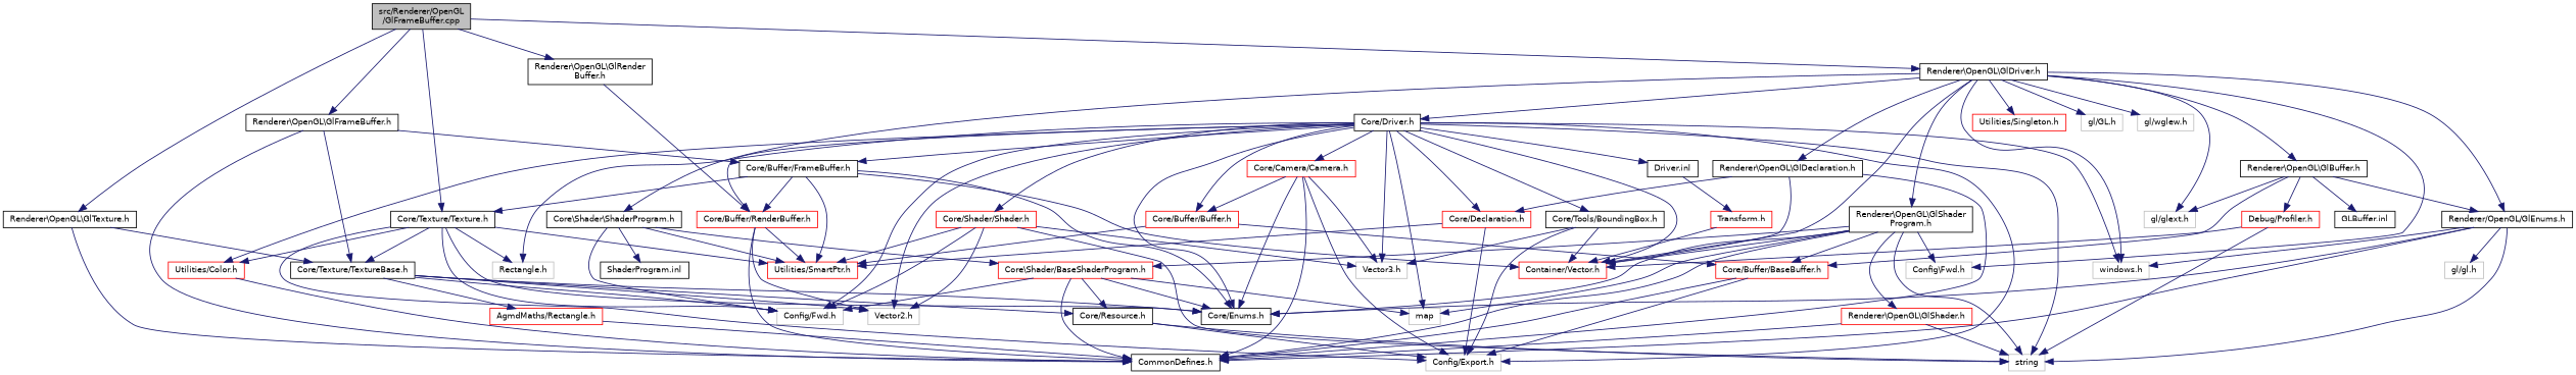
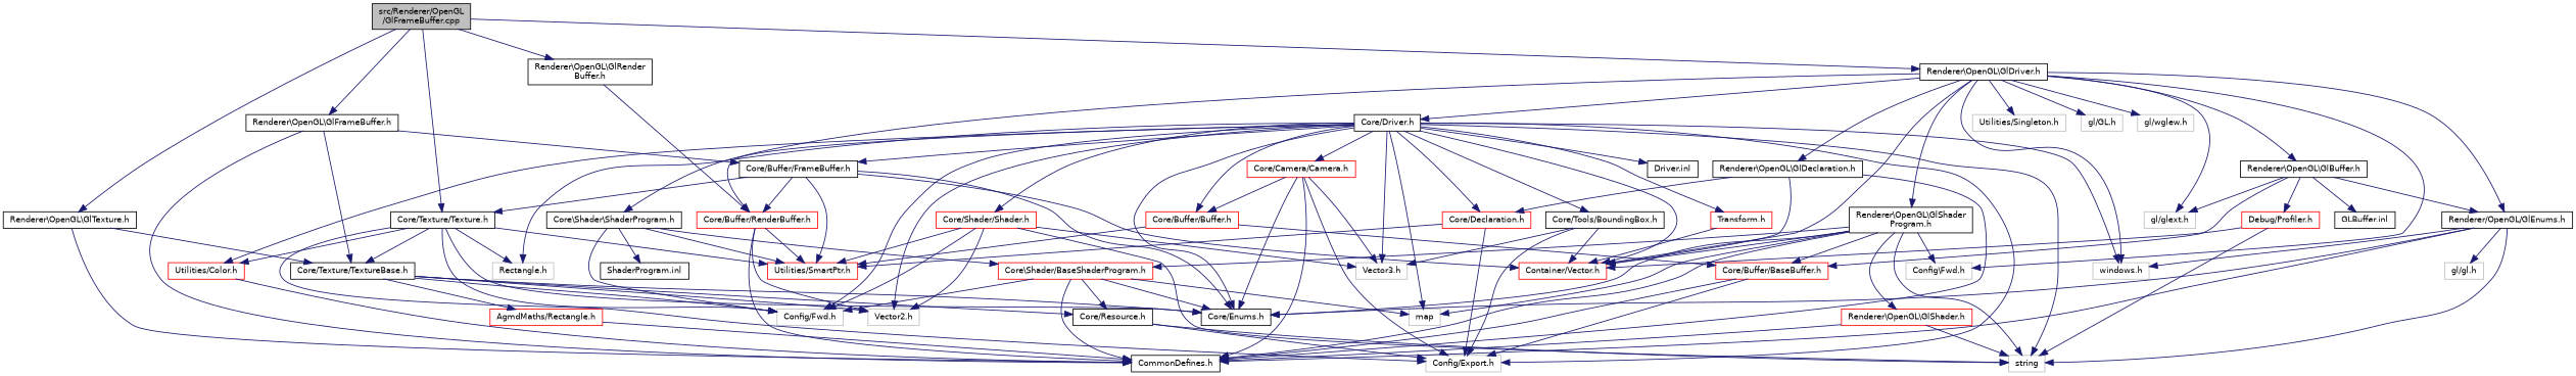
  digraph {
    node [color=black fillcolor=white fontname=Helvetica fontsize=10 shape=record style=filled]
    edge [color=midnightblue fontname=Helvetica fontsize=10 labelfontname=Helvetica labelfontsize=10 style=solid]
    n1 [fillcolor=grey75 fontcolor=black height=0.2 label="src/Renderer/OpenGL\l/GlFrameBuffer.cpp" width=0.4]
    n2 [height=0.2 label="Renderer\\OpenGL\\GlFrameBuffer.h" width=0.4]
    n3 [height=0.2 label="Core/Texture/Texture.h" width=0.4]
    n4 [height=0.2 label="Renderer\\OpenGL\\GlDriver.h" width=0.4]
    n5 [height=0.2 label="Renderer\\OpenGL\\GlTexture.h" width=0.4]
    n6 [height=0.2 label="Renderer\\OpenGL\\GlRender\lBuffer.h" width=0.4]
    n7 [height=0.2 label="CommonDefines.h" width=0.4]
    n8 [height=0.2 label="Core/Buffer/FrameBuffer.h" width=0.4]
    n9 [height=0.2 label="Core/Texture/TextureBase.h" width=0.4]
    n10 [height=0.2 label="Core/Enums.h" width=0.4]
    n11 [color=red height=0.2 label="Utilities/SmartPtr.h" width=0.4]
    n12 [color=grey75 height=0.2 label="Config/Fwd.h" width=0.4]
    n13 [color=grey75 height=0.2 label="Config/Export.h" width=0.4]
    n14 [color=grey75 height=0.2 label="Rectangle.h" width=0.4]
    n15 [color=red height=0.2 label="Utilities/Color.h" width=0.4]
    n16 [color=red height=0.2 label="Container/Vector.h" width=0.4]
    n17 [color=grey75 height=0.2 label="Config\\Fwd.h" width=0.4]
    n18 [height=0.2 label="Core/Driver.h" width=0.4]
    n19 [color=grey75 height=0.2 label="windows.h" width=0.4]
    n20 [height=0.2 label="Renderer\\OpenGL\\GlBuffer.h" width=0.4]
    n21 [height=0.2 label="Renderer/OpenGL/GlEnums.h" width=0.4]
    n22 [color=grey75 height=0.2 label="gl/glext.h" width=0.4]
    n23 [height=0.2 label="Renderer\\OpenGL\\GlDeclaration.h" width=0.4]
    n24 [height=0.2 label="Renderer\\OpenGL\\GlShader\lProgram.h" width=0.4]
    n25 [height=0.2 label="Core\\Shader\\ShaderProgram.h" width=0.4]
-   n26 [color=red height=0.2 label="Utilities/Singleton.h" width=0.4]
+   n26 [color=grey75 height=0.2 label="Utilities/Singleton.h" width=0.4]
    n27 [color=grey75 height=0.2 label="gl/GL.h" width=0.4]
    n28 [color=grey75 height=0.2 label="gl/wglew.h" width=0.4]
    n29 [color=red height=0.2 label="Core/Buffer/RenderBuffer.h" width=0.4]
    n30 [color=grey75 height=0.2 label="Vector2.h" width=0.4]
    n31 [height=0.2 label="Core/Resource.h" width=0.4]
    n32 [color=red height=0.2 label="AgmdMaths/Rectangle.h" width=0.4]
    n33 [color=grey75 height=0.2 label=string width=0.4]
    n34 [color=red height=0.2 label="Core/Buffer/Buffer.h" width=0.4]
    n35 [color=red height=0.2 label="Core/Shader/Shader.h" width=0.4]
    n36 [color=grey75 height=0.2 label="Vector3.h" width=0.4]
    n37 [color=red height=0.2 label="Core/Declaration.h" width=0.4]
    n38 [color=red height=0.2 label="Core/Camera/Camera.h" width=0.4]
    n39 [height=0.2 label="Core/Tools/BoundingBox.h" width=0.4]
    n40 [color=red height=0.2 label="Transform.h" width=0.4]
    n41 [color=grey75 height=0.2 label=map width=0.4]
    n42 [height=0.2 label="Driver.inl" width=0.4]
    n43 [color=red height=0.2 label="Core/Buffer/BaseBuffer.h" width=0.4]
    n44 [color=red height=0.2 label="Debug/Profiler.h" width=0.4]
    n45 [height=0.2 label="GLBuffer.inl" width=0.4]
    n46 [color=grey75 height=0.2 label="gl/gl.h" width=0.4]
    n47 [color=red height=0.2 label="Core\\Shader/BaseShaderProgram.h" width=0.4]
    n48 [color=red height=0.2 label="Renderer\\OpenGL\\GlShader.h" width=0.4]
    n49 [height=0.2 label="ShaderProgram.inl" width=0.4]
    n1 -> n2
    n1 -> n3
    n1 -> n4
    n1 -> n5
    n1 -> n6
    n2 -> n7
    n2 -> n8
    n2 -> n9
    n3 -> n9
    n3 -> n10
    n3 -> n11
    n3 -> n12
    n3 -> n13
    n3 -> n14
    n3 -> n15
    n4 -> n16
    n4 -> n17
    n4 -> n18
    n4 -> n19
    n4 -> n20
    n4 -> n21
    n4 -> n22
    n4 -> n23
    n4 -> n24
    n4 -> n25
    n4 -> n26
    n4 -> n27
    n4 -> n28
    n5 -> n7
    n5 -> n9
    n6 -> n29
    n8 -> n3
    n8 -> n10
    n8 -> n11
    n8 -> n16
    n8 -> n29
    n9 -> n10
    n9 -> n12
    n9 -> n30
    n9 -> n31
    n9 -> n32
    n15 -> n7
    n18 -> n8
    n18 -> n10
    n18 -> n12
    n18 -> n13
    n18 -> n14
    n18 -> n15
    n18 -> n16
    n18 -> n19
    n18 -> n29
    n18 -> n30
    n18 -> n33
    n18 -> n34
    n18 -> n35
    n18 -> n36
    n18 -> n37
    n18 -> n38
    n18 -> n39
-   n42 -> n40
+   n18 -> n40
    n18 -> n41
    n18 -> n42
    n20 -> n21
    n20 -> n22
    n20 -> n43
    n20 -> n44
    n20 -> n45
    n21 -> n7
    n21 -> n10
    n21 -> n19
    n21 -> n33
    n21 -> n46
    n23 -> n7
    n23 -> n16
    n23 -> n37
    n24 -> n7
    n24 -> n10
    n24 -> n16
    n24 -> n17
    n24 -> n33
    n24 -> n41
    n24 -> n43
    n24 -> n47
    n24 -> n48
    n25 -> n11
    n25 -> n12
    n25 -> n47
    n25 -> n49
    n29 -> n7
    n29 -> n11
    n29 -> n30
    n31 -> n13
    n31 -> n33
    n32 -> n7
    n34 -> n11
    n34 -> n43
    n35 -> n11
    n35 -> n12
    n35 -> n30
    n35 -> n33
    n35 -> n36
    n37 -> n11
    n37 -> n13
    n38 -> n7
    n38 -> n10
    n38 -> n13
    n38 -> n34
    n38 -> n36
    n39 -> n13
    n39 -> n16
    n39 -> n36
    n40 -> n16
    n43 -> n7
    n43 -> n13
    n44 -> n16
    n44 -> n33
    n47 -> n7
    n47 -> n10
    n47 -> n12
    n47 -> n31
    n47 -> n41
    n48 -> n7
    n48 -> n33
  }
